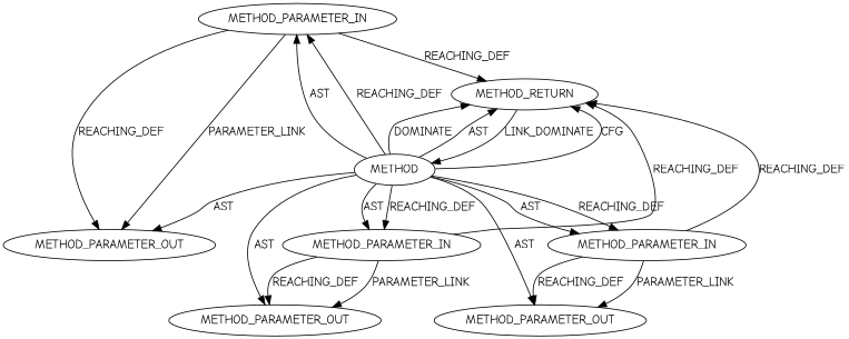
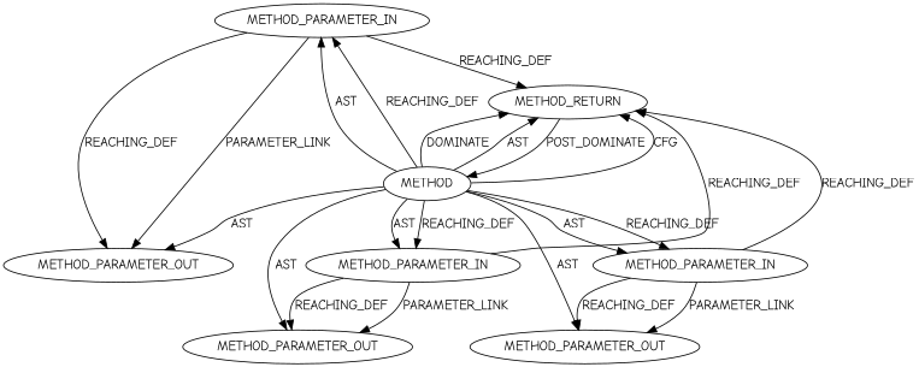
  digraph {
    fontname="Comic Neue"
    node [CODE=p1 EVALUATION_STRATEGY=BY_VALUE IS_VARIADIC=false NAME=p1 ORDER=2 TYPE_FULL_NAME=ANY fontname="Comic Neue"]
    edge [fontname="Comic Neue"]
    n1 [INDEX=1 ORDER=1 label=METHOD_PARAMETER_IN]
    n2 [CODE=RET label=METHOD_RETURN IS_VARIADIC="" NAME=""]
    n3 [INDEX=1 ORDER=1 label=METHOD_PARAMETER_OUT]
    n4 [AST_PARENT_FULL_NAME="<global>" AST_PARENT_TYPE=NAMESPACE_BLOCK CODE="<empty>" FILENAME="<empty>" FULL_NAME="<operator>.conditional" IS_EXTERNAL=true NAME="<operator>.conditional" ORDER=0 label=METHOD EVALUATION_STRATEGY="" IS_VARIADIC="" TYPE_FULL_NAME=""]
    n5 [CODE=p2 INDEX=2 NAME=p2 label=METHOD_PARAMETER_IN]
    n6 [CODE=p2 INDEX=2 NAME=p2 label=METHOD_PARAMETER_OUT]
    n7 [CODE=p3 INDEX=3 NAME=p3 ORDER=3 label=METHOD_PARAMETER_OUT]
    n8 [CODE=p3 INDEX=3 NAME=p3 ORDER=3 label=METHOD_PARAMETER_IN]
    n1 -> n2 [VARIABLE=p1 label=REACHING_DEF]
    n1 -> n3 [VARIABLE=p1 label=REACHING_DEF]
    n1 -> n3 [label=PARAMETER_LINK]
-   n2 -> n4 [label=LINK_DOMINATE]
+   n2 -> n4 [label=POST_DOMINATE]
    n4 -> n1 [label=AST]
    n4 -> n1 [label=REACHING_DEF]
    n4 -> n2 [label=CFG]
    n4 -> n2 [label=DOMINATE]
    n4 -> n2 [label=AST]
    n4 -> n3 [label=AST]
    n4 -> n5 [label=REACHING_DEF]
    n4 -> n5 [label=AST]
    n4 -> n6 [label=AST]
    n4 -> n7 [label=AST]
    n4 -> n8 [label=REACHING_DEF]
    n4 -> n8 [label=AST]
    n5 -> n2 [VARIABLE=p2 label=REACHING_DEF]
    n5 -> n6 [label=PARAMETER_LINK]
    n5 -> n6 [VARIABLE=p2 label=REACHING_DEF]
    n8 -> n2 [VARIABLE=p3 label=REACHING_DEF]
    n8 -> n7 [label=PARAMETER_LINK]
    n8 -> n7 [VARIABLE=p3 label=REACHING_DEF]
  }
